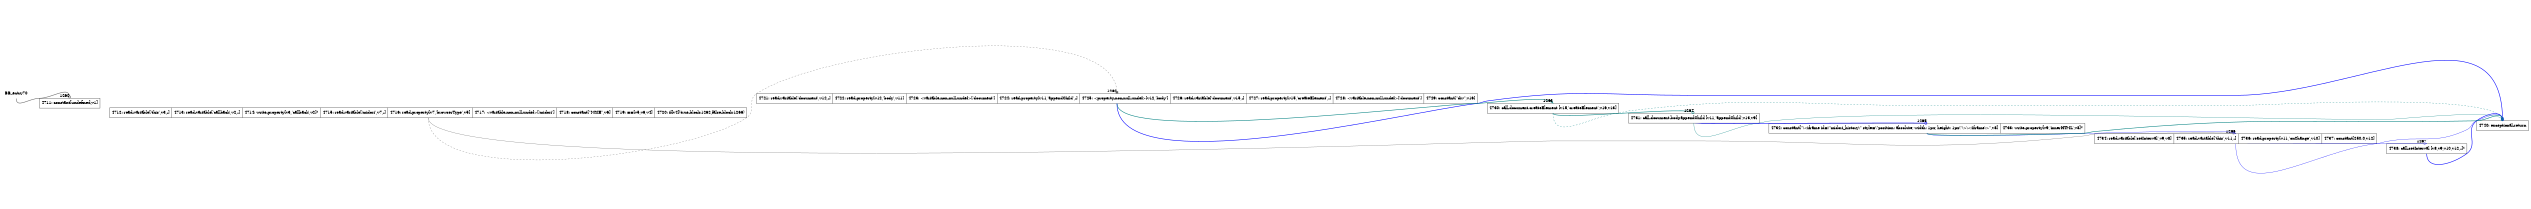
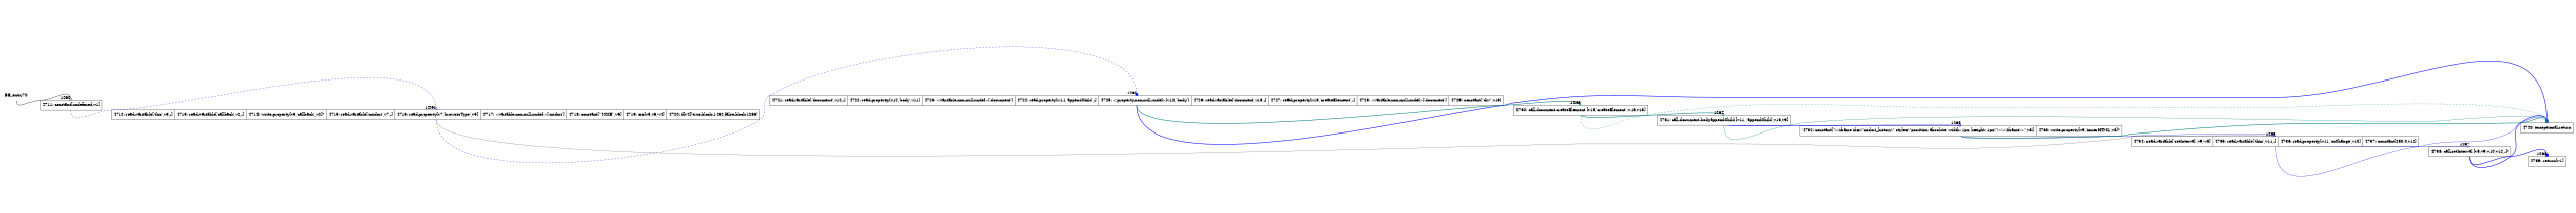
  digraph {
    rankdir=LR
    node [shape=record]
    edge [arrowhead=odot color=blue headport=n style=bold tailport=s]
    n1 [label=BB_entry70 shape=none]
    n2 [label="{4711: constant[undefined,v1]}"]
    n3 [label="{4712: read-variable['this',v3,-]|4713: read-variable['callback',v2,-]|4714: write-property[v3,'callback',v2]*|4715: read-variable['midori',v7,-]|4716: read-property[v7,'browserType',v5]|4717: \<variable-non-null-undef\>['midori']|4718: constant[\"MSIE\",v6]|4719: ==[v5,v6,v4]|4720: if[v4](true-block:1262,false-block:1266)}"]
    n4 [label="{4721: read-variable['document',v12,-]|4722: read-property[v12,'body',v11]|4723: \<variable-non-null-undef\>['document']|4724: read-property[v11,'appendChild',-]|4725: \<property-non-null-undef\>[v12,'body']|4726: read-variable['document',v15,-]|4727: read-property[v15,'createElement',-]|4728: \<variable-non-null-undef\>['document']|4729: constant[\"div\",v16]}"]
    n5 [label="{4734: read-variable['setInterval',v9,v8]|4735: read-variable['this',v11,-]|4736: read-property[v11,'onChange',v10]|4737: constant[250.0,v12]}"]
    n6 [label="{4740: exceptional-return}"]
    n7 [label="{4730: call-document.createElement [v15,'createElement',v16,v13]}"]
    n8 [label="{4738: call-setInterval [v8,v9,v10,v12,-]*}"]
    n9 [label="{4731: call-document.body.appendChild [v11,'appendChild',v13,v9]}"]
+   n10 [label="{4739: return[v1]}"]
    n11 [label="{4732: constant[\"\\\<iframe id=\\\"midori_history\\\" style=\\\"position: absolute; width: 1px; height: 1px\\\"\\\>\\\</iframe\\\>\",v8]|4733: write-property[v9,'innerHTML',v8]*}"]
    n1 -> n2 [color=gray40 headlabel="    1260"]
-   n3 -> n4 [arrowhead=box color=gray40 headlabel="      1262" style=dashed]
+   n2 -> n3 [arrowhead=onormal headlabel="      1261" style=dashed]
+   n3 -> n4 [arrowhead=box headlabel="      1262" style=dashed]
    n3 -> n5 [arrowhead=onormal color=gray40 headlabel="      1266" style=solid]
    n4 -> n6
    n4 -> n7 [arrowhead=onormal color=teal headlabel="      1263"]
    n5 -> n6 [style=solid]
    n5 -> n8 [arrowhead=onormal headlabel="      1267" style=solid]
    n7 -> n6 [color=teal style=dashed]
    n7 -> n9 [color=teal headlabel="      1264"]
    n8 -> n6 [arrowhead=onormal]
+   n8 -> n10 [arrowhead=box headlabel="      1268"]
    n9 -> n6 [color=teal style=solid]
    n9 -> n11 [headlabel="      1265"]
    n11 -> n5 [arrowhead=onormal style=solid]
    n11 -> n6 [arrowhead=onormal color=teal]
  }
